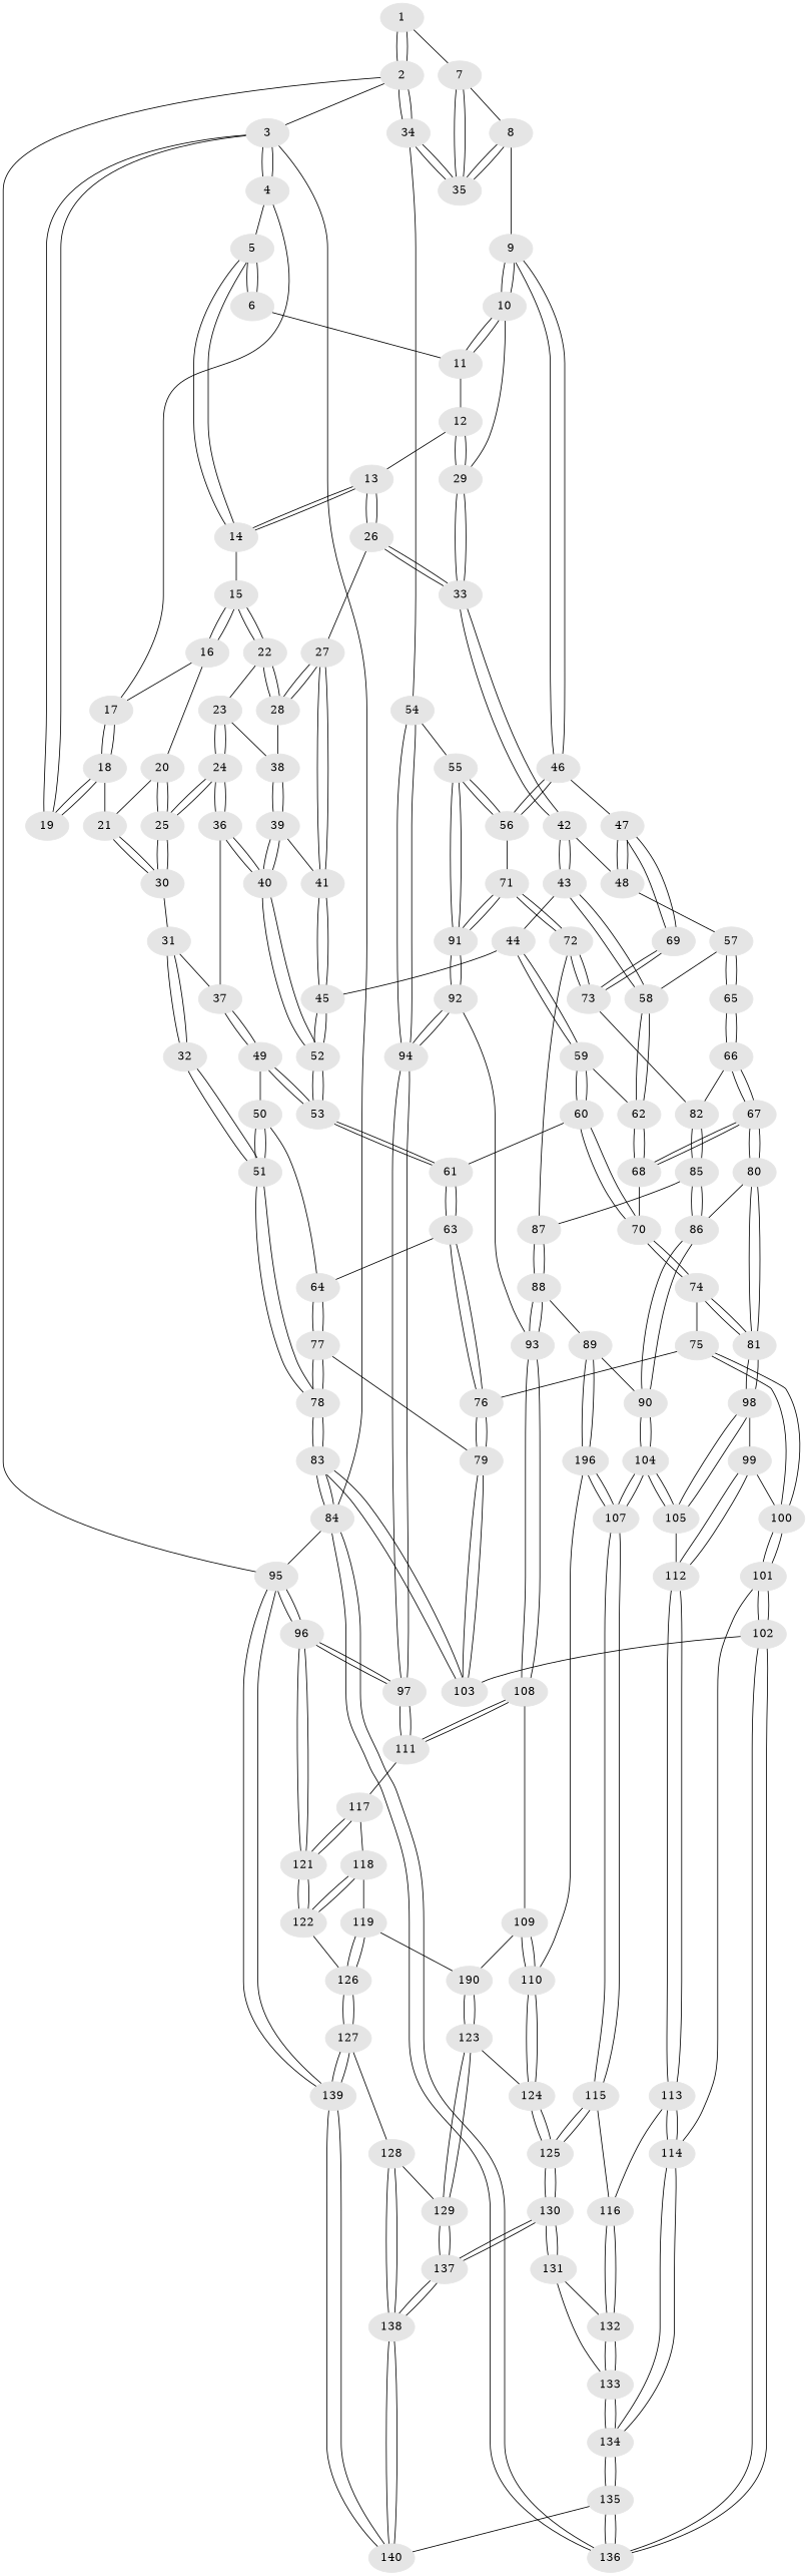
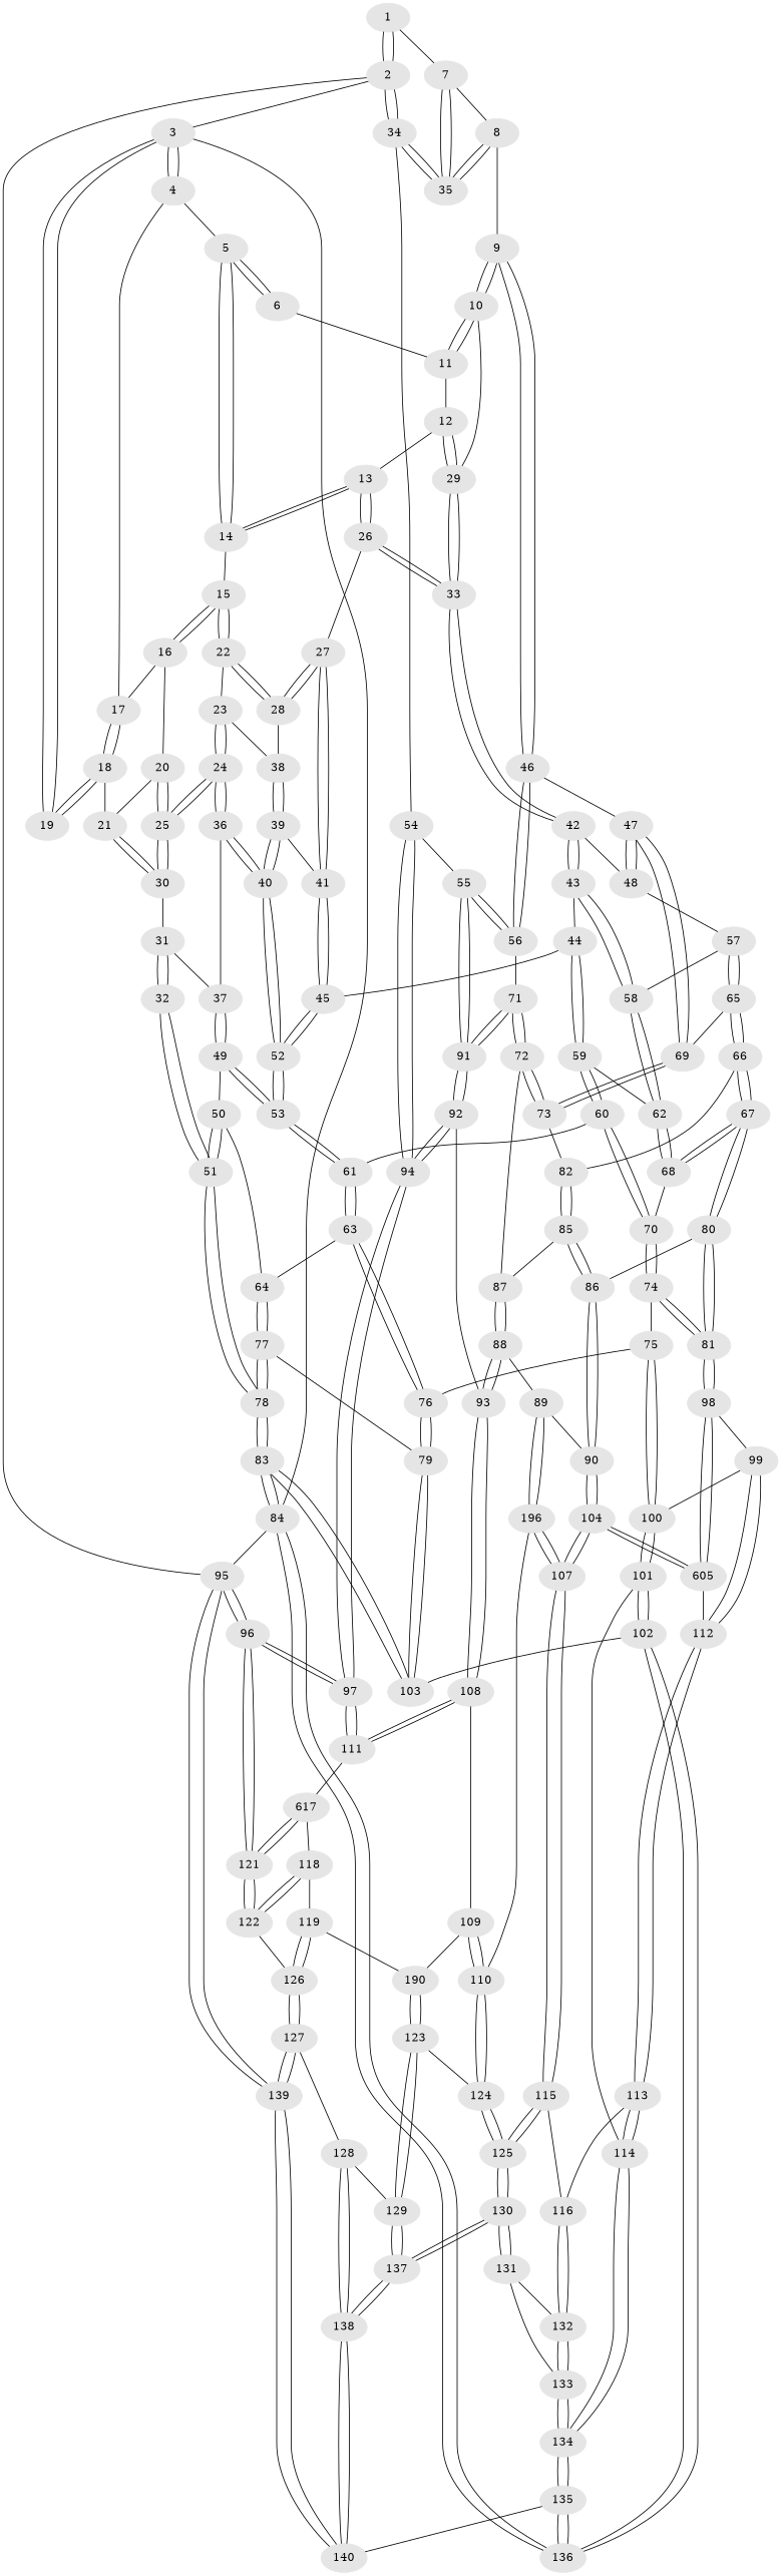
  graph {
    node [color=gray90 style=filled]
    1
    2
    7
    3
    34
    95
    8
    35
    4
    19
    84
    54
    96
    139
    5
    17
    136
    6
    14
    18
    11
    15
    12
    9
    10
    46
    29
    47
    56
    33
    13
    26
    27
    16
    22
    20
    23
    28
    21
    25
    30
    32
    51
    31
    24
    38
    36
    39
    37
    40
    41
    42
    45
    49
    78
    43
    48
    55
    94
    52
    50
    53
    44
    58
    57
    59
    62
    60
    69
    71
    73
    65
    64
    61
    77
    83
    63
    91
    97
    92
    72
    66
    68
    70
    74
    76
    79
    67
    82
    80
    85
    81
    86
    75
    87
    88
    100
    98
    101
    103
    90
    99
-   105
+   105 [label=605]
    104
    89
    93
    n107 [label=196]
    108
    107
    110
    111
    109
    121
    140
    122
-   117
+   117 [label=617]
    112
    113
    102
    114
    134
    115
    124
    116
    125
    n126 [label=190]
    123
    118
    132
    135
    130
    133
    119
    126
    127
    129
    137
    131
    128
    138
    1 -- 2
    1 -- 2
    1 -- 7
    2 -- 3
    2 -- 34
    2 -- 34
    2 -- 95
    7 -- 8
    7 -- 35
    7 -- 35
    3 -- 4
    3 -- 4
    3 -- 19
    3 -- 19
    3 -- 84
    34 -- 35
    34 -- 35
    34 -- 54
    95 -- 96
    95 -- 96
    95 -- 139
    95 -- 139
    8 -- 35
    8 -- 35
    8 -- 9
    4 -- 5
    4 -- 17
    84 -- 95
    84 -- 136
    84 -- 136
    54 -- 55
    54 -- 94
    54 -- 94
    96 -- 97
    96 -- 97
    96 -- 121
    96 -- 121
    139 -- 140
    139 -- 140
    5 -- 6
    5 -- 6
    5 -- 14
    5 -- 14
    17 -- 18
    17 -- 18
    6 -- 11
    14 -- 15
    18 -- 19
    18 -- 19
    18 -- 21
    11 -- 12
    15 -- 16
    15 -- 16
    15 -- 22
    15 -- 22
    12 -- 29
    12 -- 29
    12 -- 13
    9 -- 10
    9 -- 10
    9 -- 46
    9 -- 46
    10 -- 11
    10 -- 11
    10 -- 29
    46 -- 47
    46 -- 56
    46 -- 56
    29 -- 33
    29 -- 33
    47 -- 48
    47 -- 48
    47 -- 69
    47 -- 69
    56 -- 71
    33 -- 42
    33 -- 42
    13 -- 14
    13 -- 14
    13 -- 26
    13 -- 26
    26 -- 33
    26 -- 33
    26 -- 27
    27 -- 28
    27 -- 28
    27 -- 41
    27 -- 41
    16 -- 17
    16 -- 20
    22 -- 23
    22 -- 28
    22 -- 28
    20 -- 21
    20 -- 25
    20 -- 25
    23 -- 24
    23 -- 24
    23 -- 38
    28 -- 38
    21 -- 30
    21 -- 30
    25 -- 30
    25 -- 30
    30 -- 31
    32 -- 51
    32 -- 51
    51 -- 78
    51 -- 78
    31 -- 32
    31 -- 32
    31 -- 37
    24 -- 25
    24 -- 25
    24 -- 36
    24 -- 36
    38 -- 39
    38 -- 39
    36 -- 37
    36 -- 40
    36 -- 40
    39 -- 40
    39 -- 40
    39 -- 41
    37 -- 49
    37 -- 49
    40 -- 52
    40 -- 52
    41 -- 45
    41 -- 45
    42 -- 43
    42 -- 43
    42 -- 48
    45 -- 52
    45 -- 52
    49 -- 50
    49 -- 53
    49 -- 53
    78 -- 83
    78 -- 83
    43 -- 44
    43 -- 58
    43 -- 58
    48 -- 57
    55 -- 56
    55 -- 56
    55 -- 91
    55 -- 91
    94 -- 97
    94 -- 97
    52 -- 53
    52 -- 53
    50 -- 51
    50 -- 51
    50 -- 64
    53 -- 61
    53 -- 61
    44 -- 45
    44 -- 59
    44 -- 59
    58 -- 62
    58 -- 62
    57 -- 58
    57 -- 65
    57 -- 65
    59 -- 62
    59 -- 60
    59 -- 60
    62 -- 68
    62 -- 68
    60 -- 61
    60 -- 70
    60 -- 70
    69 -- 73
    69 -- 73
    71 -- 91
    71 -- 91
    71 -- 72
    71 -- 72
    73 -- 82
+   65 -- 69
    65 -- 66
    65 -- 66
    64 -- 77
    64 -- 77
    61 -- 63
    61 -- 63
    77 -- 78
    77 -- 78
    77 -- 79
    83 -- 84
    83 -- 84
    83 -- 103
    83 -- 103
    63 -- 64
    63 -- 76
    63 -- 76
    91 -- 92
    91 -- 92
    97 -- 111
    97 -- 111
    92 -- 94
    92 -- 94
    92 -- 93
    72 -- 73
    72 -- 73
    72 -- 87
    66 -- 67
    66 -- 67
    66 -- 82
    68 -- 70
    70 -- 74
    70 -- 74
    74 -- 81
    74 -- 81
    74 -- 75
    76 -- 79
    76 -- 79
    79 -- 103
    79 -- 103
    67 -- 68
    67 -- 68
    67 -- 80
    67 -- 80
    82 -- 85
    82 -- 85
    80 -- 81
    80 -- 81
    80 -- 86
    85 -- 86
    85 -- 86
    85 -- 87
    81 -- 98
    81 -- 98
    86 -- 90
    86 -- 90
    75 -- 76
    75 -- 100
    75 -- 100
    87 -- 88
    87 -- 88
    88 -- 89
    88 -- 93
    88 -- 93
    100 -- 101
    100 -- 101
    98 -- 99
    98 -- 105
    98 -- 105
    101 -- 102
    101 -- 102
    101 -- 114
    90 -- 104
    90 -- 104
    99 -- 100
    99 -- 112
    99 -- 112
    105 -- 112
    104 -- 105
    104 -- 105
    104 -- 107
    104 -- 107
    89 -- 90
    89 -- n107
    89 -- n107
    93 -- 108
    93 -- 108
    n107 -- 107
    n107 -- 107
    n107 -- 110
    108 -- 111
    108 -- 111
    108 -- 109
    107 -- 115
    107 -- 115
    110 -- 124
    110 -- 124
    111 -- 117
    109 -- 110
    109 -- 110
    109 -- n126
    121 -- 122
    121 -- 122
    122 -- 126
    117 -- 121
    117 -- 121
    117 -- 118
    112 -- 113
    112 -- 113
    113 -- 114
    113 -- 114
    113 -- 116
    102 -- 136
    102 -- 136
    102 -- 103
    114 -- 134
    114 -- 134
    134 -- 135
    134 -- 135
    115 -- 116
    115 -- 125
    115 -- 125
    124 -- 125
    124 -- 125
    116 -- 132
    116 -- 132
    125 -- 130
    125 -- 130
    n126 -- 123
    n126 -- 123
    123 -- 124
    123 -- 129
    123 -- 129
    118 -- 122
    118 -- 122
    118 -- 119
    132 -- 133
    132 -- 133
    135 -- 136
    135 -- 136
    135 -- 140
    130 -- 137
    130 -- 137
    130 -- 131
    130 -- 131
    133 -- 134
    133 -- 134
    119 -- n126
    119 -- 126
    119 -- 126
    126 -- 127
    126 -- 127
    127 -- 139
    127 -- 139
    127 -- 128
    129 -- 137
    129 -- 137
    137 -- 138
    137 -- 138
    131 -- 132
    131 -- 133
    128 -- 129
    128 -- 138
    128 -- 138
    138 -- 140
    138 -- 140
  }
